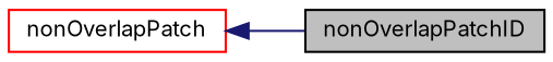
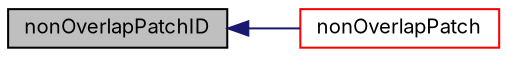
  digraph {
    rankdir=LR
    fontname=Inter
    node [fontname=Inter fontsize=10 shape=record]
    n1 [color=black fillcolor=grey75 fontcolor=black height=0.2 label=nonOverlapPatchID style=filled width=0.4]
    n2 [color=red height=0.2 label=nonOverlapPatch width=0.4]
-   n2 -> n1 [color=midnightblue dir=back fontname=Inter fontsize=10 labelfontname=FreeSans labelfontsize=10 style=solid]
+   n1 -> n2 [color=midnightblue dir=back fontname=Inter fontsize=10 labelfontname=FreeSans labelfontsize=10 style=solid]
  }
